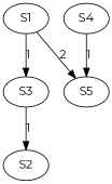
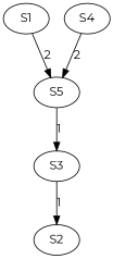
  strict digraph {
    fontname=Montserrat
    node [fontname=Montserrat]
    edge [fontname=Montserrat]
    S3
    S2
    S1
    S5
    S4
    S3 -> S2 [label=1]
-   S1 -> S3 [label=1]
+   S5 -> S3 [label=1]
    S1 -> S5 [label=2]
-   S4 -> S5 [label=1]
+   S4 -> S5 [label=2]
  }
